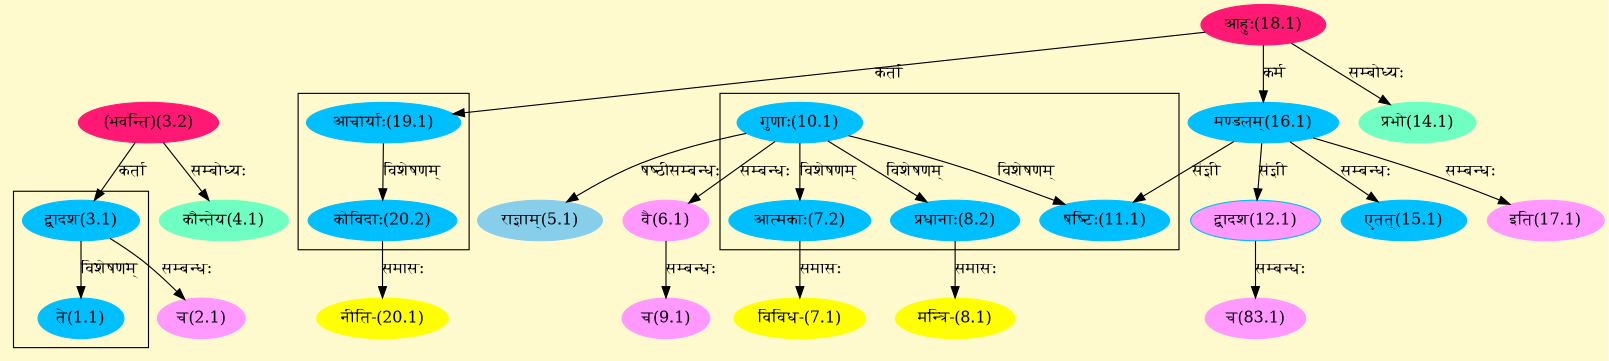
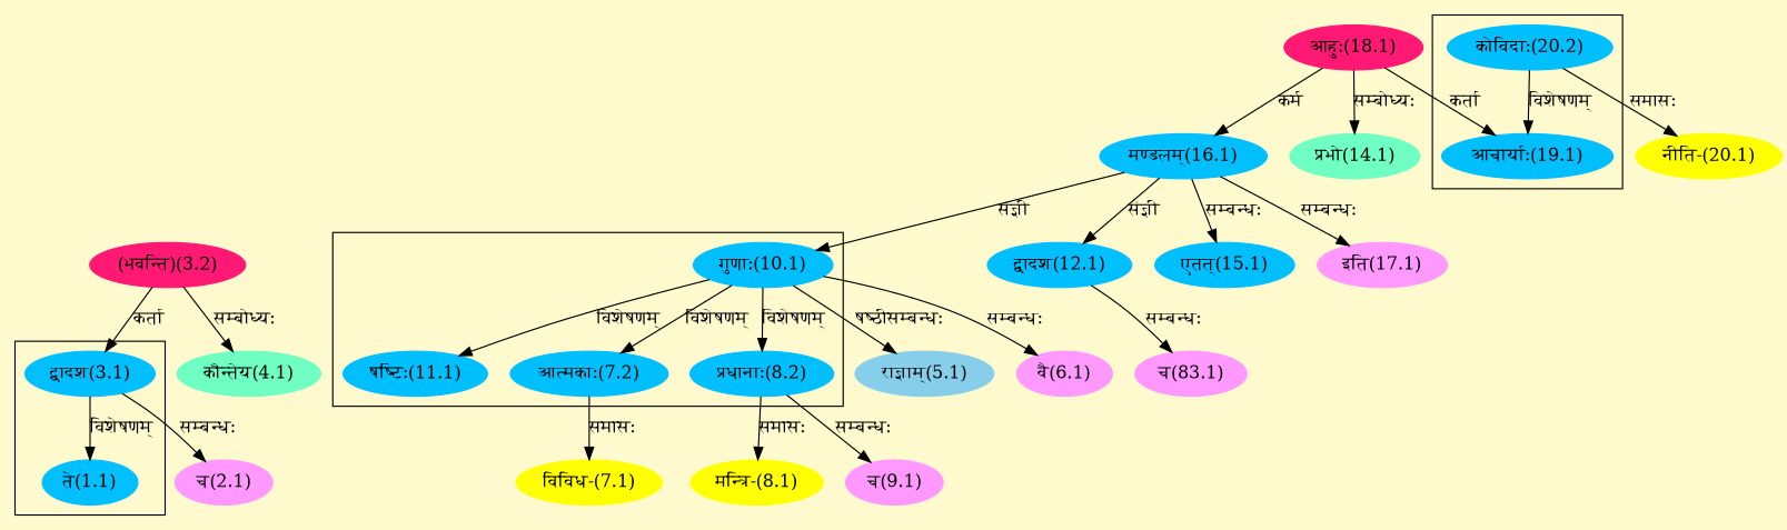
  digraph {
    bgcolor=lemonchiffon1
    compound=true
    rankdir=BT
    node [color="#00BFFF" style=filled]
    edge [dir=back]
    n1 [label="ते(1.1)"]
    n2 [label="द्वादश(3.1)"]
    n3 [label="आत्मकाः(7.2)"]
    n4 [label="गुणाः(10.1)"]
    n5 [label="प्रधानाः(8.2)"]
    n6 [label="षष्टिः(11.1)"]
    n7 [label="कोविदाः(20.2)"]
    n8 [label="आचार्याः(19.1)"]
    n9 [color="#FF1975" label="(भवन्ति)(3.2)"]
    n10 [label="मण्डलम्(16.1)"]
    n11 [color="#FF1975" label="आहुः(18.1)"]
    n12 [color="#FF99FF" label="च(2.1)"]
    n13 [color="#6FFFC3" label="कौन्तेय(4.1)"]
    n14 [color="#87CEEB" label="राज्ञाम्(5.1)"]
    n15 [color="#FF99FF" label="वै(6.1)"]
    n16 [color="#FFFF00" label="विविध-(7.1)"]
    n17 [color="#FFFF00" label="मन्त्रि-(8.1)"]
    n18 [color="#FF99FF" label="च(9.1)"]
-   n19 [label="द्वादश(12.1)" fillcolor="#FF99FF"]
+   n19 [label="द्वादश(12.1)"]
    n20 [color="#FF99FF" label="च(83.1)"]
    n21 [color="#6FFFC3" label="प्रभो(14.1)"]
    n22 [label="एतत्(15.1)"]
    n23 [color="#FF99FF" label="इति(17.1)"]
    n24 [color="#FFFF00" label="नीति-(20.1)"]
    subgraph cluster_1 {
      n1
      n2
    }
    subgraph cluster_2 {
      n3
      n4
      n5
      n6
    }
    subgraph cluster_3 {
      n7
      n8
    }
    n1 -> n2 [label="विशेषणम्"]
    n2 -> n9 [label="कर्ता"]
    n3 -> n4 [label="विशेषणम्"]
-   n6 -> n10 [label="संज्ञी"]
+   n4 -> n10 [label="संज्ञी"]
    n5 -> n4 [label="विशेषणम्"]
    n6 -> n4 [label="विशेषणम्"]
-   n7 -> n8 [label="विशेषणम्"]
+   n8 -> n7 [label="विशेषणम्"]
    n8 -> n11 [label="कर्ता"]
    n10 -> n11 [label="कर्म"]
    n12 -> n2 [label="सम्बन्धः"]
    n13 -> n9 [label="सम्बोध्यः"]
    n14 -> n4 [label="षष्ठीसम्बन्धः"]
    n15 -> n4 [label="सम्बन्धः"]
    n16 -> n3 [label="समासः"]
    n17 -> n5 [label="समासः"]
-   n18 -> n15 [label="सम्बन्धः"]
+   n18 -> n5 [label="सम्बन्धः"]
    n19 -> n10 [label="संज्ञी"]
    n20 -> n19 [label="सम्बन्धः"]
    n21 -> n11 [label="सम्बोध्यः"]
    n22 -> n10 [label="सम्बन्धः"]
    n23 -> n10 [label="सम्बन्धः"]
    n24 -> n7 [label="समासः"]
  }
